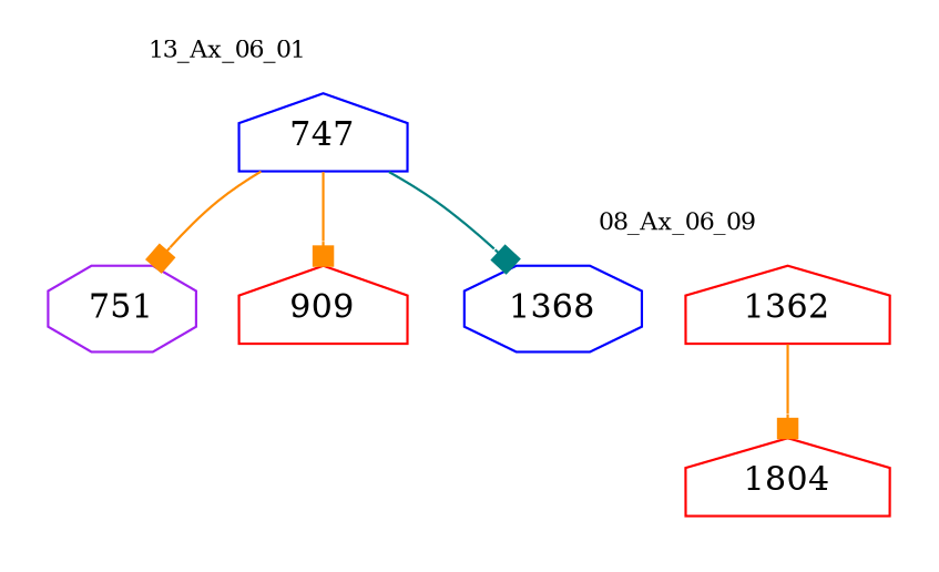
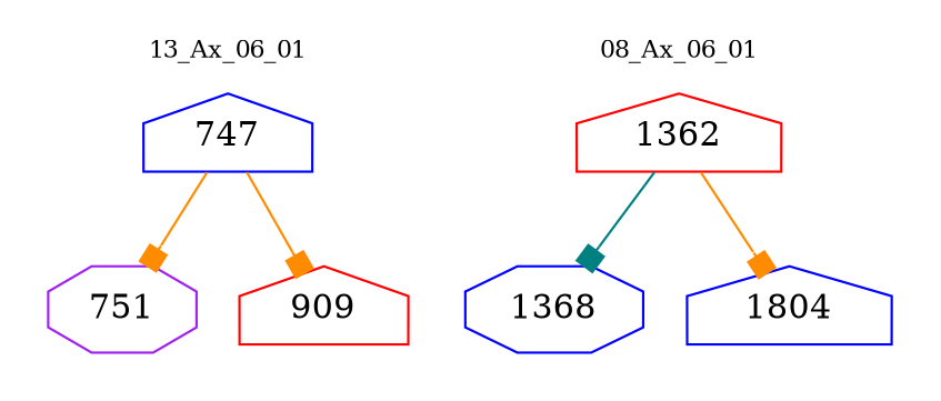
  digraph {
    node [color=red shape=house]
    edge [arrowhead=box color=darkorange]
    n1 [color=blue label=747]
    n2 [color=purple label=751 shape=octagon]
    n3 [label=909]
    n4 [label=1362]
    n5 [color=blue label=1368 shape=octagon]
-   n6 [label=1804]
+   n6 [color=blue label=1804]
    subgraph cluster_1 {
      color=white
      fontsize=10
      label="13_Ax_06_01"
      n1
      n2
      n3
    }
    subgraph cluster_2 {
      color=white
      fontsize=10
-     label="08_Ax_06_09"
+     label="08_Ax_06_01"
      n4
      n5
      n6
    }
    n1 -> n2
    n1 -> n3
-   n1 -> n5 [color=teal]
+   n4 -> n5 [color=teal]
    n4 -> n6
  }
